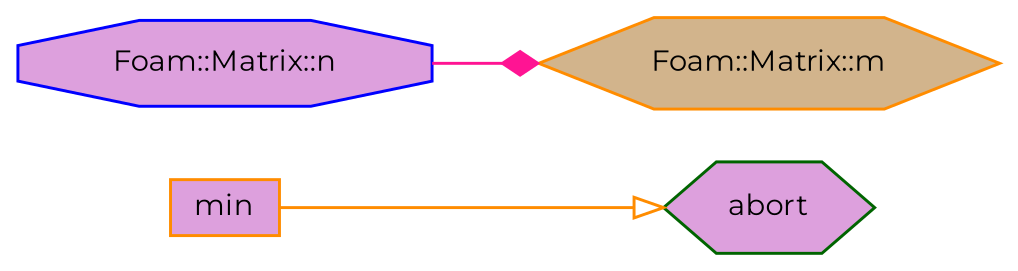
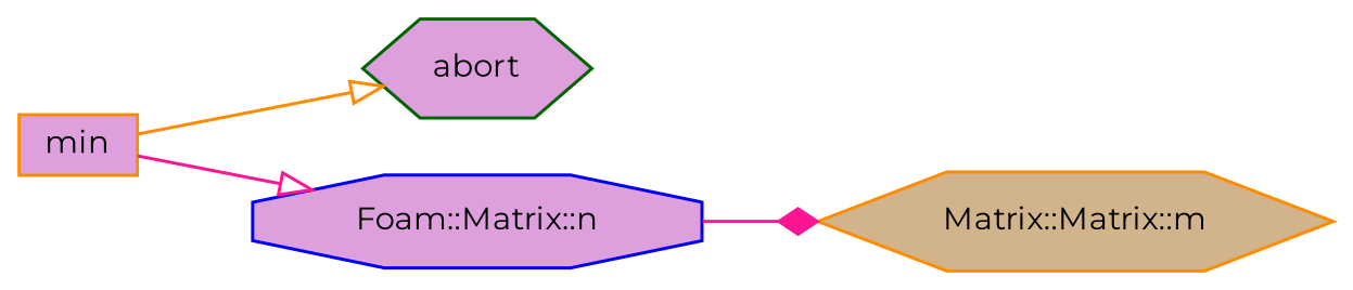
  digraph {
    fontname=Montserrat
    rankdir=LR
    node [color=darkorange fillcolor=plum fontname=Montserrat fontsize=10 shape=hexagon style=filled]
    edge [arrowhead=onormal color=deeppink fontname=Montserrat fontsize=10 labelfontname=FreeSans labelfontsize=10 style=solid]
    n1 [fontcolor=black height=0.2 label=min shape=box width=0.4]
    n2 [color=darkgreen height=0.2 label=abort width=0.4]
    n3 [color=blue height=0.2 label="Foam::Matrix::n" shape=octagon width=0.4]
-   n4 [fillcolor=tan height=0.2 label="Foam::Matrix::m" width=0.4]
+   n4 [fillcolor=tan height=0.2 label="Matrix::Matrix::m" width=0.4]
    n1 -> n2 [color=darkorange]
+   n1 -> n3
    n3 -> n4 [arrowhead=diamond]
  }
